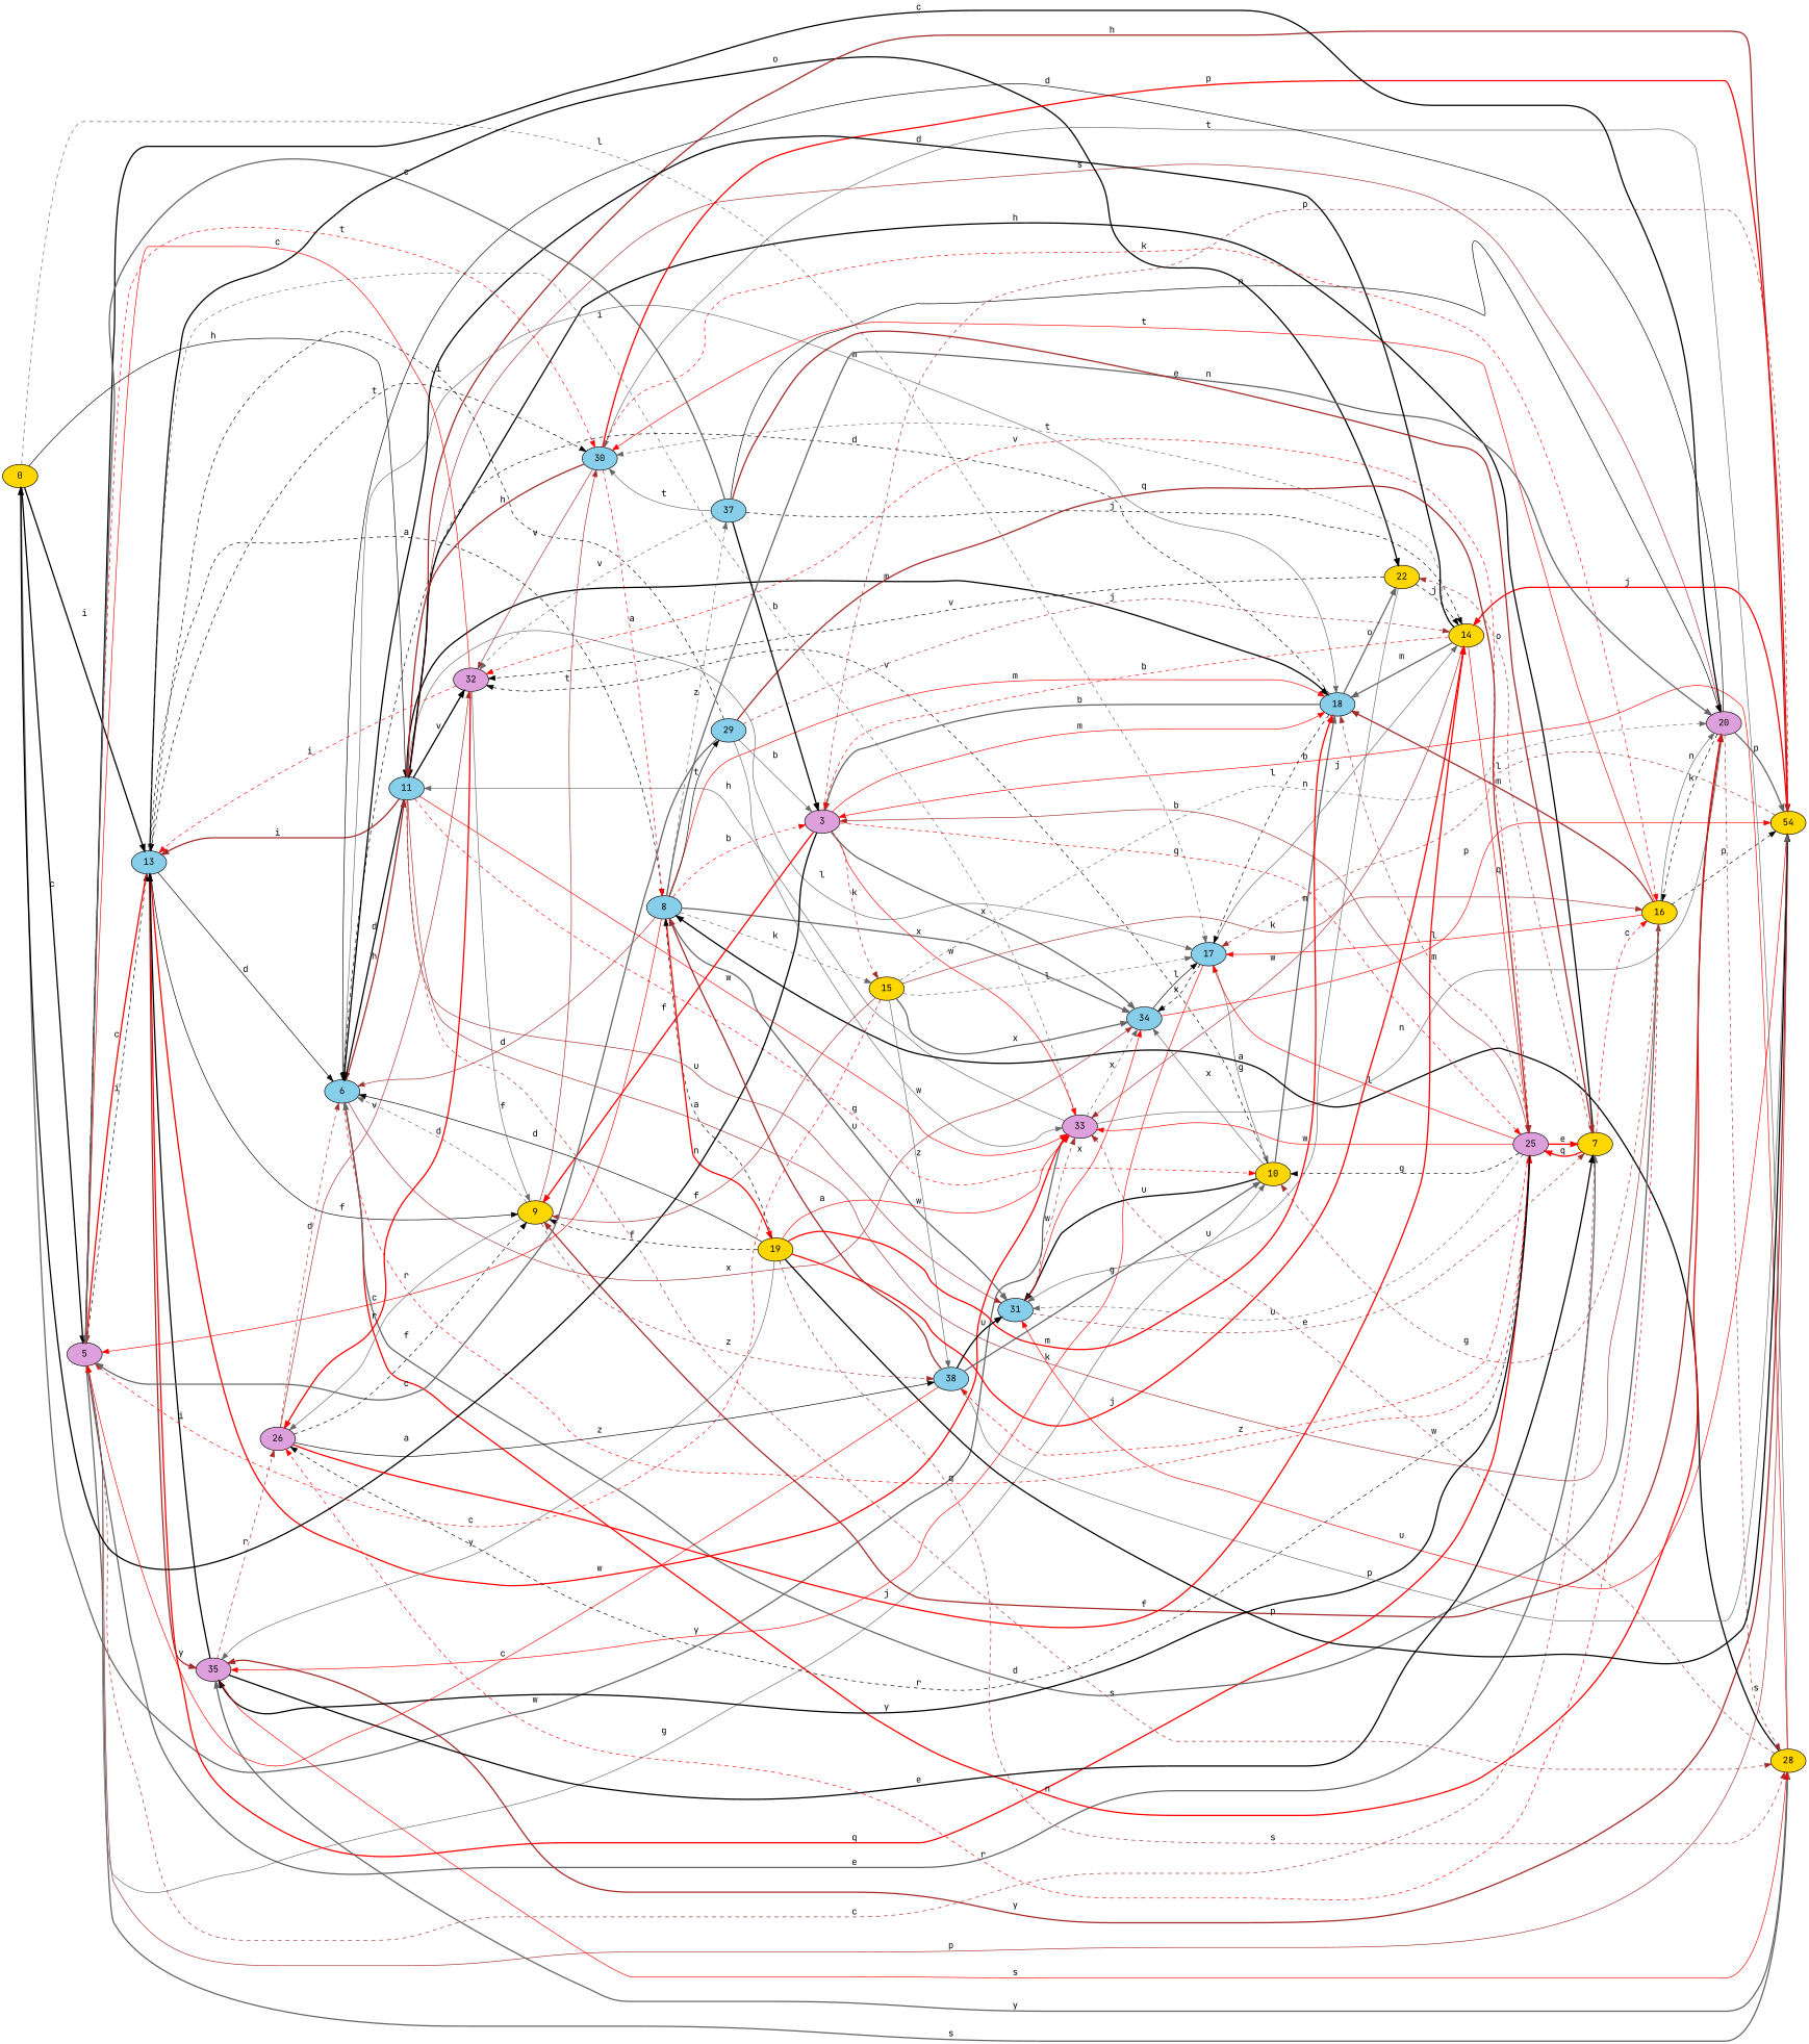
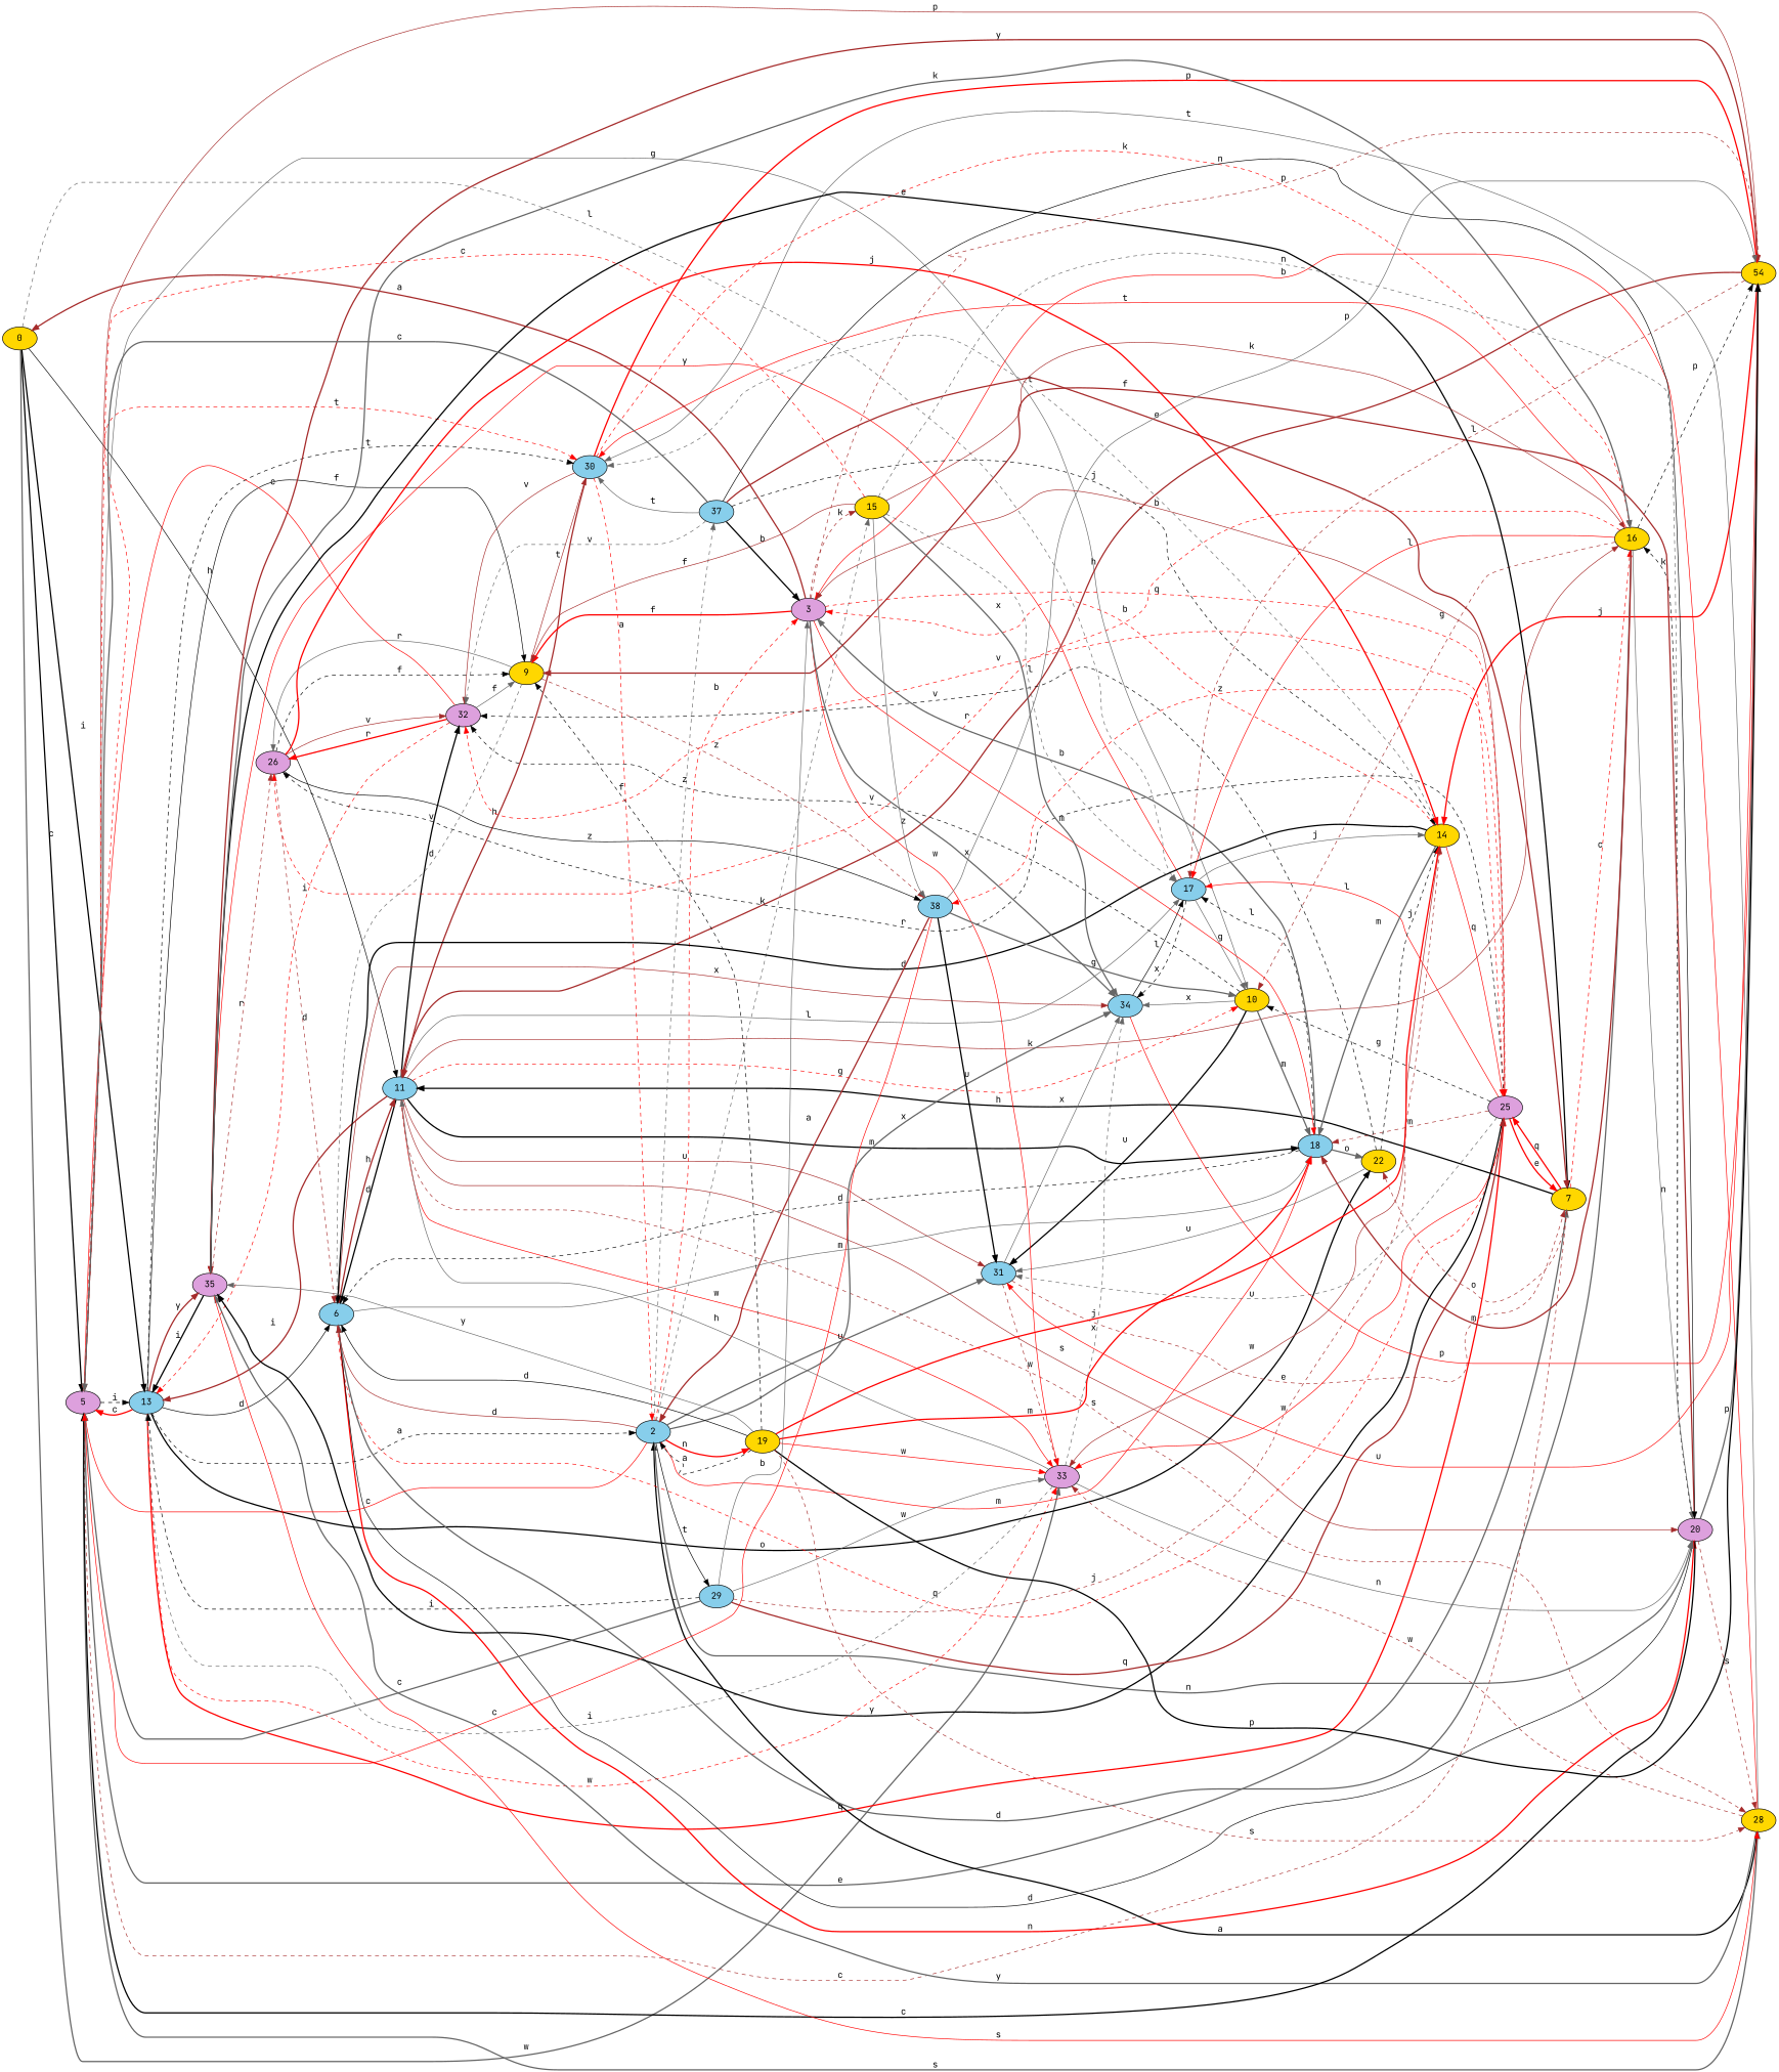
  strict digraph {
    fontname="JetBrains Mono"
    rankdir=LR
    node [fillcolor=skyblue fontname="JetBrains Mono" style=filled]
    edge [color=gray40 fontname="JetBrains Mono" style=bold]
    0 [fillcolor=gold]
    5 [fillcolor=plum]
    11
    13
    17
    33 [fillcolor=plum]
    n7 [fillcolor=gold label=54]
    7 [fillcolor=gold]
    10 [fillcolor=gold]
    28 [fillcolor=gold]
    30
    6
    18
    20 [fillcolor=plum]
    31
    16 [fillcolor=gold]
    32 [fillcolor=plum]
-   2 [label=8]
+   2
    9 [fillcolor=gold]
    25 [fillcolor=plum]
    22 [fillcolor=gold]
    35 [fillcolor=plum]
    34
    14 [fillcolor=gold]
    3 [fillcolor=plum]
    15 [fillcolor=gold]
    19 [fillcolor=gold]
    29
    37
    38
    26 [fillcolor=plum]
    0 -> 5 [color=black label=c]
    0 -> 11 [color=black label=h style=solid]
    0 -> 13 [color=black label=i]
    0 -> 17 [label=l style=dashed]
    0 -> 33 [label=w]
    5 -> 13 [color=black label=i style=dashed]
    5 -> n7 [color=brown label=p style=solid]
    5 -> 7 [label=e]
    5 -> 10 [label=g style=solid]
    5 -> 28 [label=s]
    5 -> 30 [color=red label=t style=dashed]
    11 -> 13 [color=brown label=i]
    11 -> 17 [label=l style=solid]
    11 -> 33 [color=red label=w style=solid]
    11 -> 10 [color=red label=g style=dashed]
    11 -> 28 [color=brown label=s style=dashed]
    11 -> 6 [color=black label=d]
    11 -> 18 [color=black label=m]
    11 -> 20 [color=brown label=s style=solid]
    11 -> 31 [color=brown label=u style=solid]
    11 -> 16 [color=brown label=k style=solid]
    11 -> 32 [color=black label=v]
    13 -> 5 [color=red label=c]
-   13 -> 33 [color=red label=w]
+   13 -> 33 [color=red label=w style=dashed]
    13 -> 30 [color=black label=t style=dashed]
    13 -> 6 [color=black label=d style=solid]
    13 -> 2 [color=black label=a style=dashed]
    13 -> 9 [color=black label=f style=solid]
    13 -> 25 [color=red label=q]
    13 -> 22 [color=black label=o]
    13 -> 35 [color=brown label=y]
    17 -> 10 [label=g style=solid]
    17 -> 35 [color=red label=y style=solid]
    17 -> 34 [color=black label=x style=dashed]
    17 -> 14 [label=j style=solid]
    33 -> 11 [label=h style=solid]
    33 -> 13 [label=i style=dashed]
    33 -> 20 [label=n style=solid]
    33 -> 34 [label=x style=dashed]
    n7 -> 11 [color=brown label=h]
    n7 -> 17 [color=brown label=l style=dashed]
    n7 -> 31 [color=red label=u style=solid]
    n7 -> 35 [color=brown label=y]
    n7 -> 14 [color=red label=j]
    7 -> 5 [color=brown label=c style=dashed]
    7 -> 11 [color=black label=h]
    7 -> 16 [color=red label=c style=dashed]
    7 -> 25 [color=red label=q]
    7 -> 22 [color=brown label=o style=dashed]
    10 -> 18 [label=m]
    10 -> 31 [color=black label=u]
    10 -> 32 [color=black label=v style=dashed]
    10 -> 34 [label=x style=solid]
    28 -> 33 [color=brown label=w style=dashed]
    28 -> 30 [label=t style=solid]
    28 -> 2 [color=black label=a]
    28 -> 35 [label=y]
    28 -> 3 [color=red label=b style=solid]
    30 -> 11 [color=brown label=h]
    30 -> n7 [color=red label=p]
    30 -> 16 [color=red label=k style=dashed]
    30 -> 32 [color=brown label=v style=solid]
    30 -> 2 [color=red label=a style=dashed]
    6 -> 11 [color=brown label=h]
    6 -> 18 [label=m style=solid]
    6 -> 20 [color=red label=n]
    6 -> 25 [color=red label=q style=dashed]
    6 -> 34 [color=brown label=x style=solid]
    18 -> 17 [color=black label=l style=dashed]
    18 -> 6 [color=black label=d style=dashed]
    18 -> 22 [label=o]
    18 -> 3 [label=b]
    20 -> 5 [color=black label=c]
    20 -> n7 [label=p]
    20 -> 28 [color=brown label=s style=dashed]
    20 -> 6 [color=black label=d style=solid]
    20 -> 16 [color=black label=k style=dashed]
    20 -> 9 [color=brown label=f]
    31 -> 33 [color=brown label=w style=dashed]
    31 -> 7 [color=brown label=e style=dashed]
-   31 -> 34 [color=red label=x style=solid]
+   31 -> 34 [label=x style=solid]
    16 -> 17 [color=red label=l style=solid]
    16 -> n7 [color=black label=p style=dashed]
    16 -> 10 [color=brown label=g style=dashed]
    16 -> 30 [color=red label=t style=solid]
    16 -> 6 [label=d]
    16 -> 18 [color=brown label=m]
    16 -> 20 [label=n style=solid]
    16 -> 26 [color=red label=r style=dashed]
    32 -> 5 [color=red label=c style=solid]
    32 -> 13 [color=red label=i style=dashed]
    32 -> 9 [label=f style=solid]
    32 -> 26 [color=red label=r]
    2 -> 5 [color=red label=c style=solid]
    2 -> 6 [color=brown label=d style=solid]
    2 -> 18 [color=red label=m style=solid]
    2 -> 20 [label=n]
    2 -> 31 [label=u]
    2 -> 34 [label=x]
    2 -> 3 [color=red label=b style=dashed]
    2 -> 15 [label=k style=dashed]
    2 -> 19 [color=red label=n]
    2 -> 29 [color=black label=t style=solid]
    2 -> 37 [label=z style=dashed]
    9 -> 30 [color=brown label=t style=solid]
    9 -> 6 [label=d style=dashed]
    9 -> 38 [color=brown label=z style=dashed]
    9 -> 26 [label=r style=solid]
    25 -> 17 [color=red label=l style=solid]
    25 -> 33 [color=red label=w style=solid]
    25 -> 7 [color=red label=e]
    25 -> 10 [color=black label=g style=dashed]
    25 -> 18 [color=brown label=m style=dashed]
    25 -> 31 [label=u style=dashed]
    25 -> 32 [color=red label=v style=dashed]
    25 -> 35 [color=black label=y]
    25 -> 3 [color=brown label=b style=solid]
    25 -> 38 [color=red label=z style=dashed]
    25 -> 26 [color=black label=r style=dashed]
    22 -> 31 [label=u style=solid]
    22 -> 32 [color=black label=v style=dashed]
    22 -> 14 [color=black label=j style=dashed]
    35 -> 13 [color=black label=i]
    35 -> 7 [color=black label=e]
    35 -> 28 [color=red label=s style=solid]
+   35 -> 16 [label=k]
    35 -> 26 [color=brown label=r style=dashed]
    34 -> 17 [color=black label=l style=solid]
    34 -> n7 [color=red label=p style=solid]
    14 -> 33 [color=brown label=w style=solid]
    14 -> 30 [label=t style=dashed]
    14 -> 6 [color=black label=d]
    14 -> 18 [label=m]
    14 -> 25 [color=red label=q style=solid]
    14 -> 3 [color=red label=b style=dashed]
-   3 -> 0 [color=black label=a]
+   3 -> 0 [color=brown label=a]
    3 -> 33 [color=red label=w style=solid]
    3 -> n7 [color=brown label=p style=dashed]
    3 -> 18 [color=red label=m style=solid]
    3 -> 9 [color=red label=f]
    3 -> 25 [color=red label=q style=dashed]
    3 -> 34 [label=x]
    3 -> 15 [color=brown label=k style=dashed]
    15 -> 5 [color=red label=c style=dashed]
    15 -> 17 [label=l style=dashed]
    15 -> 20 [label=n style=dashed]
    15 -> 16 [color=brown label=k style=solid]
    15 -> 9 [color=brown label=f style=solid]
    15 -> 34 [label=x]
    15 -> 38 [label=z style=solid]
    19 -> 33 [color=red label=w style=solid]
    19 -> n7 [color=black label=p]
    19 -> 28 [color=brown label=s style=dashed]
    19 -> 6 [color=black label=d style=solid]
    19 -> 18 [color=red label=m]
    19 -> 2 [color=black label=a style=dashed]
    19 -> 9 [color=black label=f style=dashed]
    19 -> 35 [label=y style=solid]
    19 -> 14 [color=red label=j]
    29 -> 5 [label=c]
    29 -> 13 [color=black label=i style=dashed]
    29 -> 33 [label=w style=solid]
    29 -> 25 [color=brown label=q]
    29 -> 14 [color=brown label=j style=dashed]
    29 -> 3 [label=b style=solid]
    37 -> 5 [label=c]
    37 -> 7 [color=brown label=e]
    37 -> 30 [label=t style=solid]
    37 -> 20 [color=black label=n style=solid]
    37 -> 32 [label=v style=dashed]
    37 -> 14 [color=black label=j style=dashed]
    37 -> 3 [color=black label=b]
    38 -> 5 [color=red label=c style=solid]
    38 -> n7 [label=p style=solid]
    38 -> 10 [label=g]
    38 -> 31 [color=black label=u]
    38 -> 2 [color=brown label=a]
    26 -> 6 [color=brown label=d style=dashed]
    26 -> 32 [color=brown label=v style=solid]
    26 -> 9 [color=black label=f style=dashed]
    26 -> 14 [color=red label=j]
    26 -> 38 [color=black label=z style=solid]
  }
